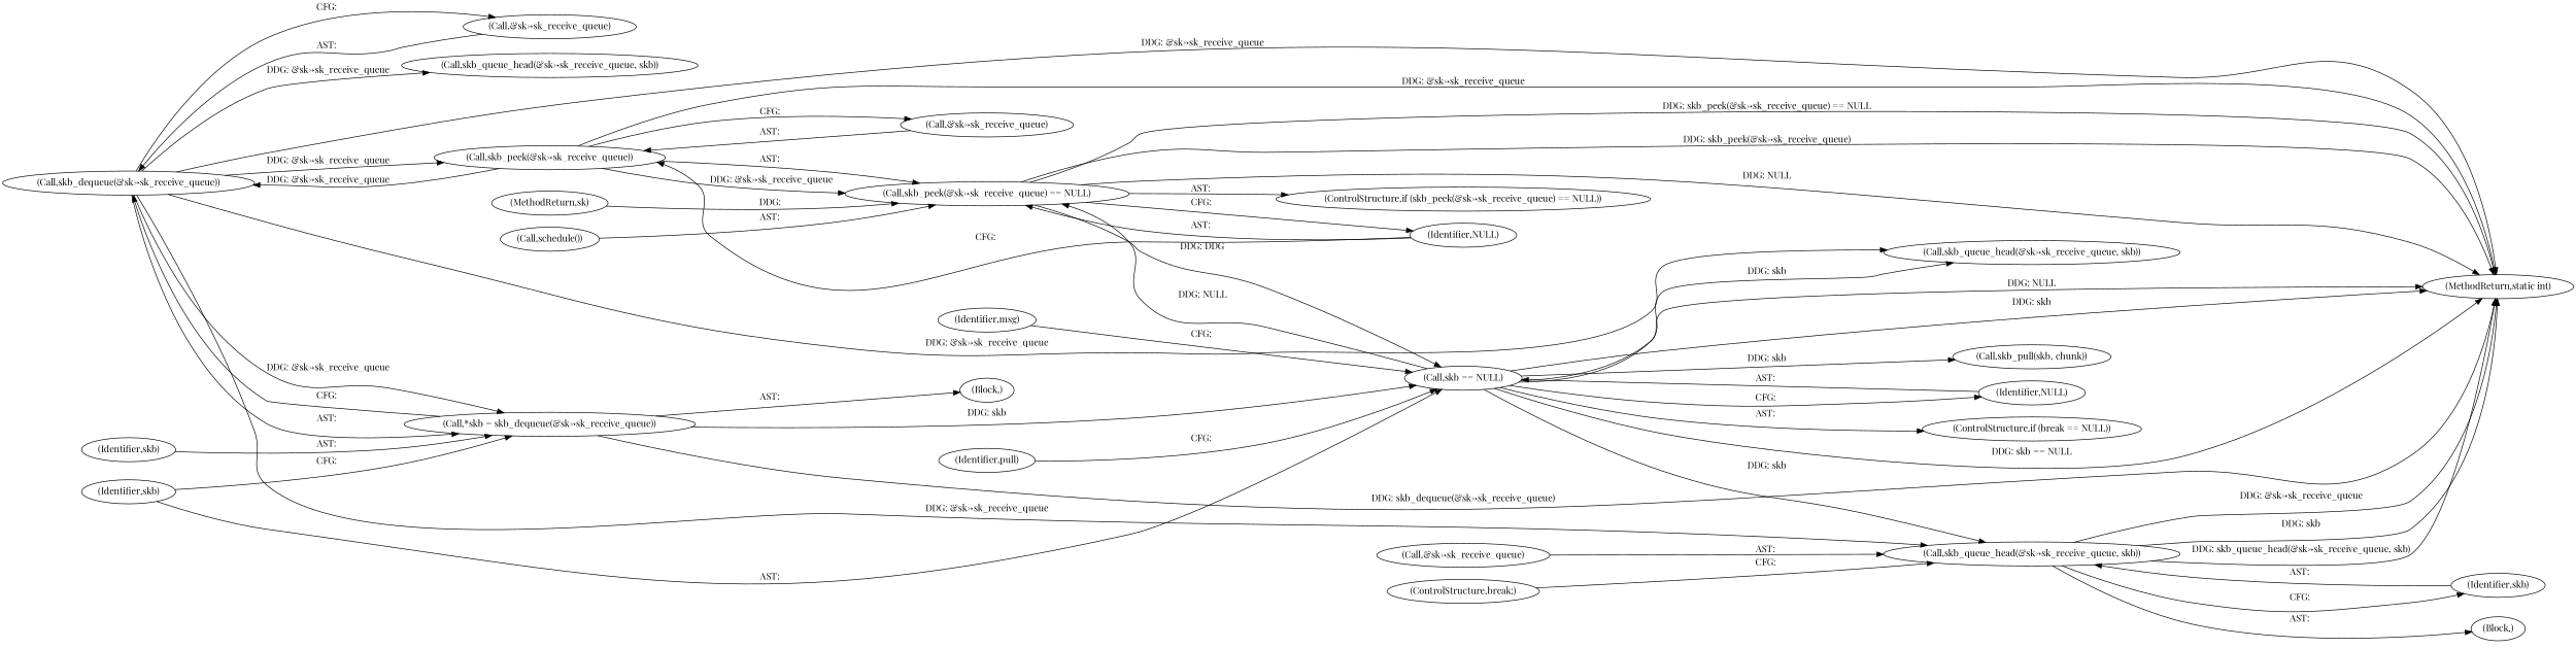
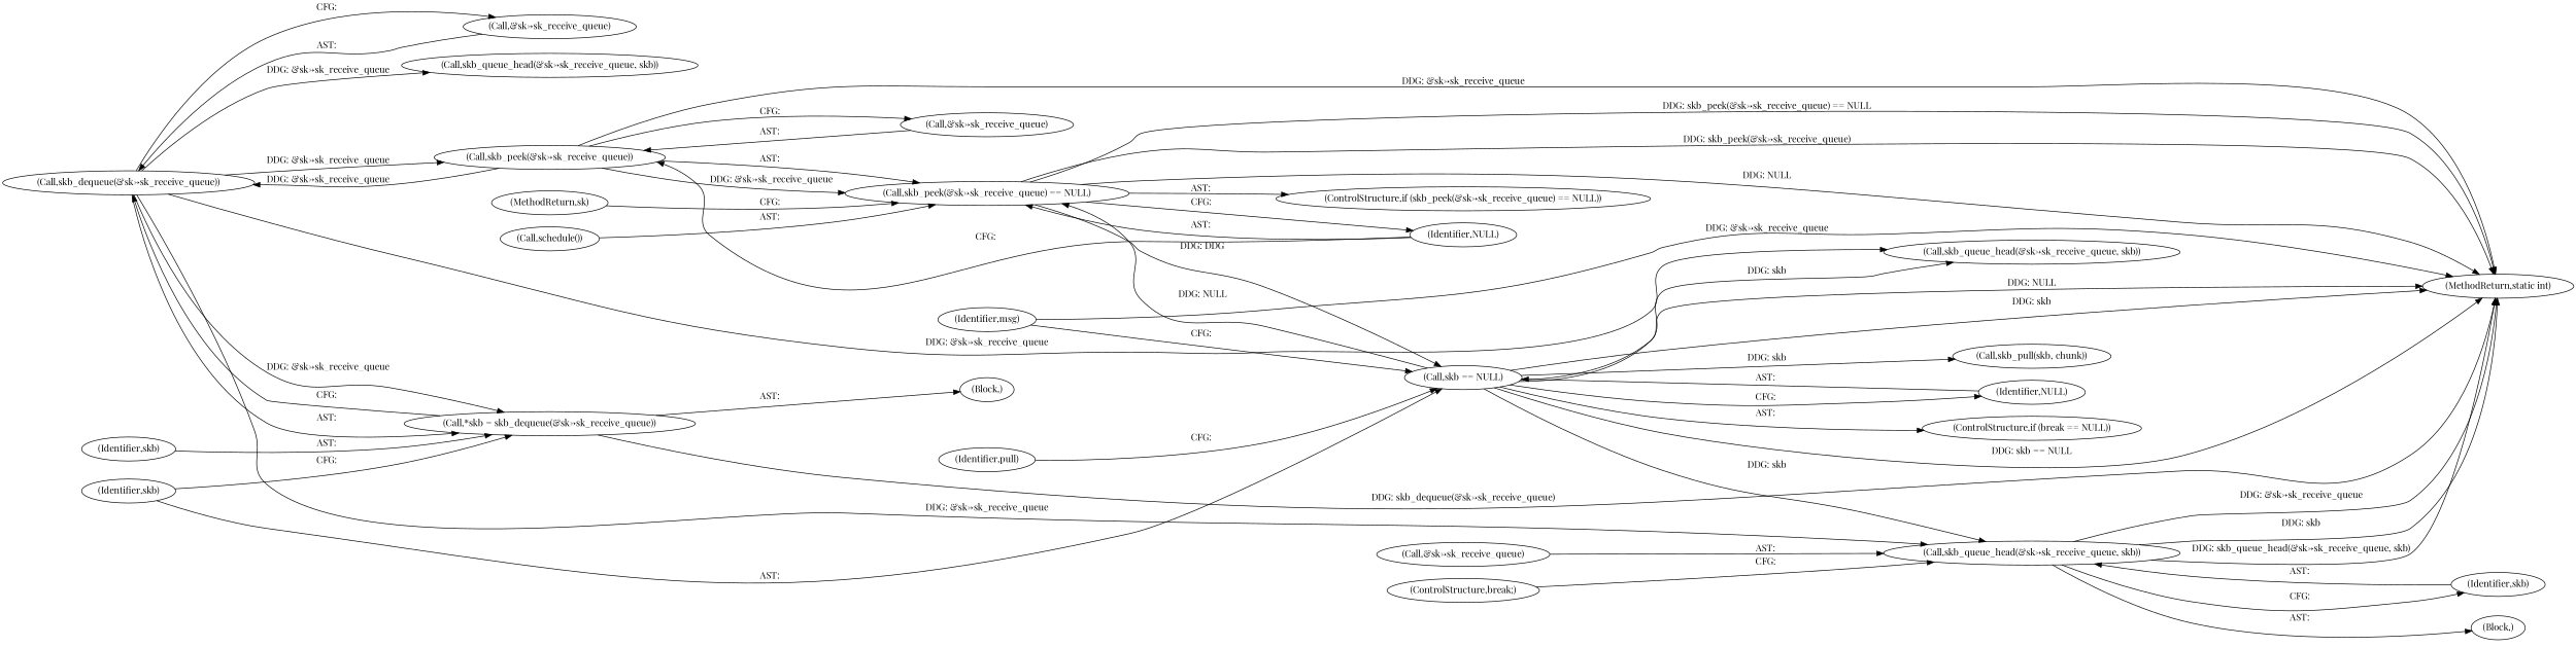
  digraph {
    fontname="Playfair Display"
    rankdir=LR
    node [fontname="Playfair Display"]
    edge [fontname="Playfair Display"]
    n1 [label="(Call,skb_queue_head(&sk->sk_receive_queue, skb))"]
    n2 [label="(Identifier,skb)"]
    n3 [label="(MethodReturn,static int)"]
    n4 [label="(Block,)"]
    n5 [label="(Call,skb_dequeue(&sk->sk_receive_queue))"]
    n6 [label="(Call,skb_peek(&sk->sk_receive_queue))"]
    n7 [label="(Call,*skb = skb_dequeue(&sk->sk_receive_queue))"]
    n8 [label="(Call,skb_queue_head(&sk->sk_receive_queue, skb))"]
    n9 [label="(Call,&sk->sk_receive_queue)"]
    n10 [label="(Call,skb_queue_head(&sk->sk_receive_queue, skb))"]
    n11 [label="(Call,skb_peek(&sk->sk_receive_queue) == NULL)"]
    n12 [label="(Call,&sk->sk_receive_queue)"]
    n13 [label="(Call,skb == NULL)"]
    n14 [label="(Block,)"]
    n15 [label="(Identifier,NULL)"]
    n16 [label="(ControlStructure,if (skb_peek(&sk->sk_receive_queue) == NULL))"]
    n17 [label="(Call,skb_pull(skb, chunk))"]
    n18 [label="(Identifier,NULL)"]
    n19 [label="(ControlStructure,if (break == NULL))"]
    n20 [label="(ControlStructure,break;)"]
    n21 [label="(Identifier,pull)"]
    n22 [label="(Call,schedule())"]
    n23 [label="(Call,&sk->sk_receive_queue)"]
    n24 [label="(Identifier,msg)"]
    n25 [label="(Identifier,skb)"]
    n26 [label="(Identifier,skb)"]
    n27 [label="(MethodReturn,sk)"]
    n1 -> n2 [label="CFG: "]
    n1 -> n3 [label="DDG: &sk->sk_receive_queue"]
    n1 -> n3 [label="DDG: skb"]
    n1 -> n3 [label="DDG: skb_queue_head(&sk->sk_receive_queue, skb)"]
    n1 -> n4 [label="AST: "]
    n2 -> n1 [label="AST: "]
    n5 -> n1 [label="DDG: &sk->sk_receive_queue"]
-   n5 -> n3 [label="DDG: &sk->sk_receive_queue"]
+   n24 -> n3 [label="DDG: &sk->sk_receive_queue"]
    n5 -> n6 [label="DDG: &sk->sk_receive_queue"]
    n5 -> n7 [label="AST: "]
    n5 -> n7 [label="DDG: &sk->sk_receive_queue"]
    n5 -> n8 [label="DDG: &sk->sk_receive_queue"]
    n5 -> n9 [label="CFG: "]
    n5 -> n10 [label="DDG: &sk->sk_receive_queue"]
    n6 -> n3 [label="DDG: &sk->sk_receive_queue"]
    n6 -> n5 [label="DDG: &sk->sk_receive_queue"]
    n6 -> n11 [label="AST: "]
    n6 -> n11 [label="DDG: &sk->sk_receive_queue"]
    n6 -> n12 [label="CFG: "]
    n7 -> n3 [label="DDG: skb_dequeue(&sk->sk_receive_queue)"]
    n7 -> n5 [label="CFG: "]
-   n7 -> n13 [label="DDG: skb"]
    n7 -> n14 [label="AST: "]
    n9 -> n5 [label="AST: "]
    n11 -> n3 [label="DDG: skb_peek(&sk->sk_receive_queue) == NULL"]
    n11 -> n3 [label="DDG: skb_peek(&sk->sk_receive_queue)"]
    n11 -> n3 [label="DDG: NULL"]
    n11 -> n13 [label="DDG: DDG"]
    n11 -> n15 [label="CFG: "]
    n11 -> n16 [label="AST: "]
    n12 -> n6 [label="AST: "]
    n13 -> n1 [label="DDG: skb"]
    n13 -> n3 [label="DDG: NULL"]
    n13 -> n3 [label="DDG: skb"]
    n13 -> n3 [label="DDG: skb == NULL"]
    n13 -> n8 [label="DDG: skb"]
    n13 -> n11 [label="DDG: NULL"]
    n13 -> n17 [label="DDG: skb"]
    n13 -> n18 [label="CFG: "]
    n13 -> n19 [label="AST: "]
    n15 -> n6 [label="CFG: "]
    n15 -> n11 [label="AST: "]
    n18 -> n13 [label="AST: "]
    n20 -> n1 [label="CFG: "]
    n21 -> n13 [label="CFG: "]
    n22 -> n11 [label="AST: "]
    n23 -> n1 [label="AST: "]
    n24 -> n13 [label="CFG: "]
    n25 -> n7 [label="CFG: "]
    n25 -> n13 [label="AST: "]
    n26 -> n7 [label="AST: "]
-   n27 -> n11 [label="DDG: "]
+   n27 -> n11 [label="CFG: "]
  }
